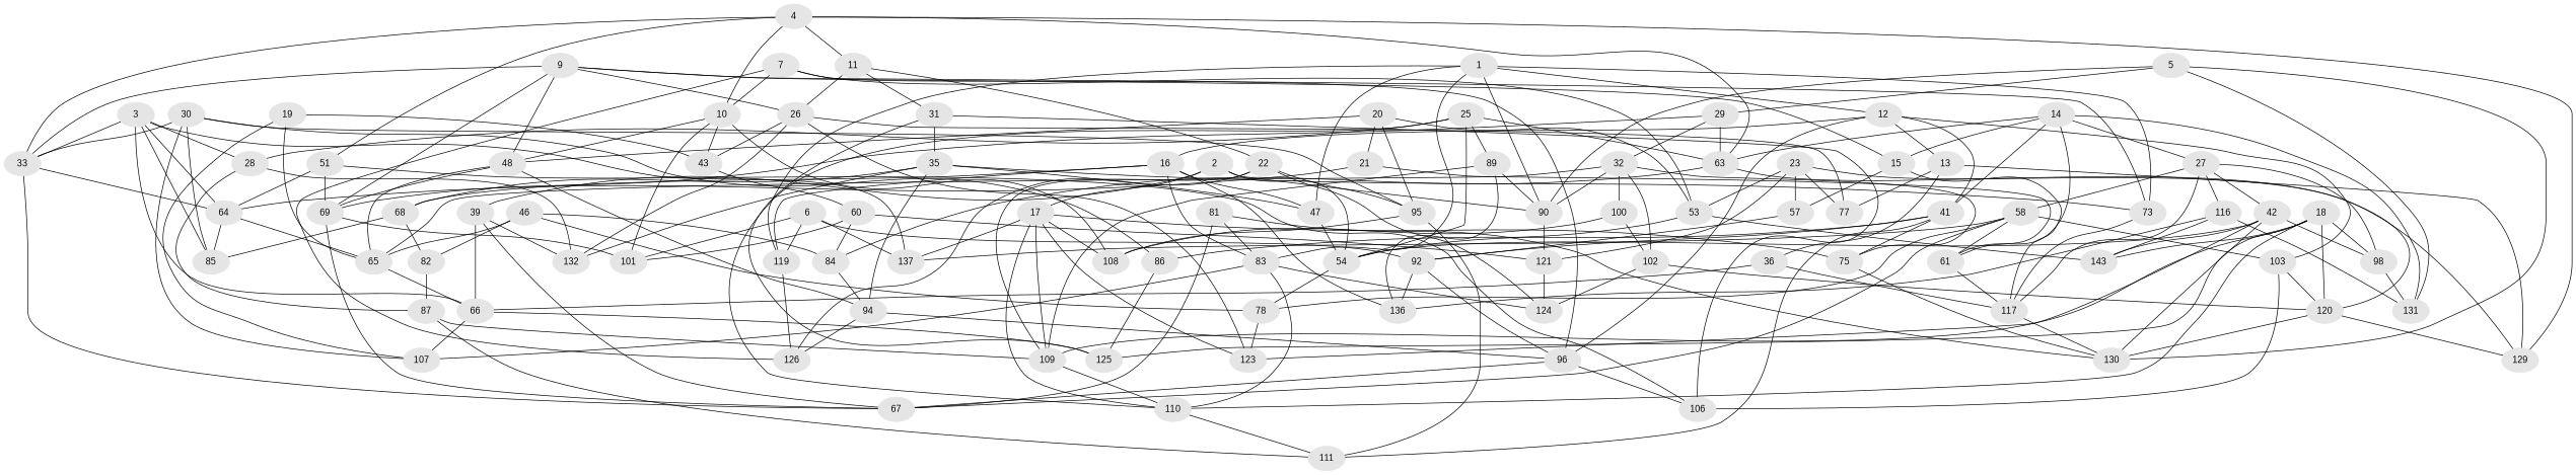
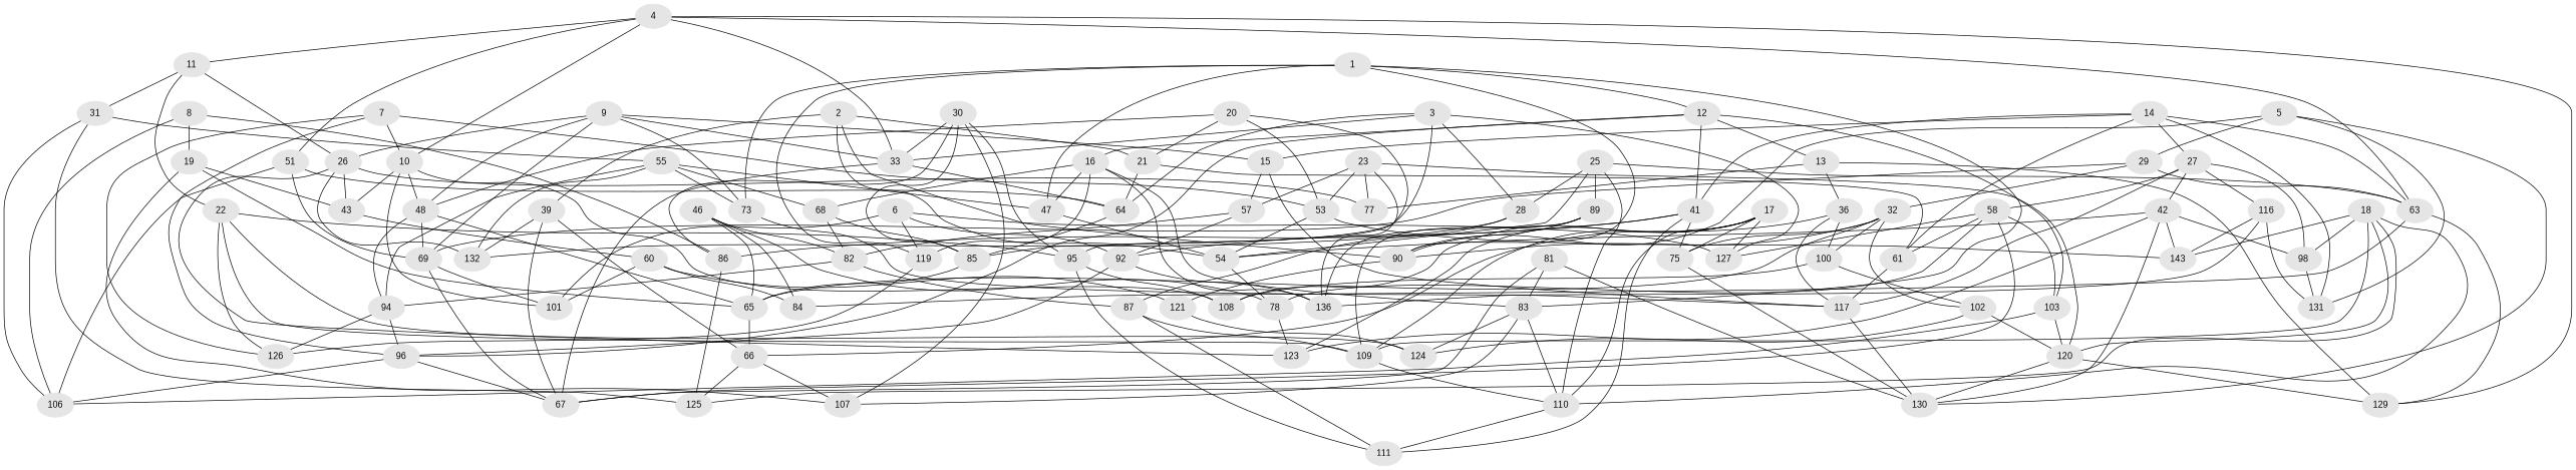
  graph {
    fontname="Liberation Sans"
    node [color=gray90 fontname="Liberation Sans" style=filled]
    edge [fontname="Liberation Sans"]
    1 [super="+55"]
    12 [super="+38"]
    47
    73
    83 [super="+115"]
    90 [super="+112"]
    119
    96 [super="+141"]
    13
    16 [super="+34"]
    41 [super="+49"]
    103
    54 [super="+88"]
    117 [super="+135"]
    110 [super="+137"]
    107
    124
    121
    126
    2
    21
    39
    64 [super="+72"]
    61
    66 [super="+140"]
    132
    n27 [label=67 super="+118"]
    78
    3 [super="+56"]
    28
    33 [super="+40"]
    85
-   127 [label=137]
+   127
    87
    65 [super="+138"]
    125
    4 [super="+45"]
    10 [super="+24"]
    11
    51
    63 [super="+91"]
    129
    101
    48 [super="+93"]
    43
    108
    26 [super="+105"]
    22 [super="+67"]
    31
    106 [super="+113"]
    69 [super="+80"]
    84
    5
    29
    130 [super="+134"]
    131
    32 [super="+74"]
    92 [super="+114"]
    136
    6
    7 [super="+70"]
    53 [super="+133"]
    143
+   8
    19
    86
    94 [super="+99"]
    9 [super="+104"]
    15
    57
    77
    123
    60
    109 [super="+128"]
    95
-   35 [super="+52"]
+   35 [super="+52" label=55]
    36
    68
    75
    111
    120 [super="+139"]
    100
    14 [super="+71"]
    27 [super="+142"]
    98
    42 [super="+62"]
    58 [super="+59"]
    116
    82
    17 [super="+44"]
    18 [super="+76"]
    20
    23 [super="+79"]
    25 [super="+122"]
    89
    102
    30 [super="+50"]
    81
    46
    1 -- 12
    1 -- 47
    1 -- 73
    1 -- 83
    1 -- 90
    1 -- 119
    12 -- 96
    12 -- 13
    12 -- 16
    12 -- 41
    12 -- 103
    47 -- 54
    73 -- 117
    83 -- 110
    83 -- 107
    83 -- 124
    90 -- 121
    119 -- 126
    96 -- n27
    96 -- 106
    13 -- 129
    13 -- 77
    13 -- 36
    16 -- 47
    16 -- 83
    16 -- 119
    16 -- 136
    16 -- 68
    41 -- 92
    41 -- 86
    41 -- 75
    41 -- 111
    103 -- 106
    103 -- 120
    54 -- 78
    117 -- 130
    110 -- 111
    121 -- 124
    2 -- 90
    2 -- 54
-   2 -- 17
+   2 -- 21
    2 -- 39
    21 -- 64
    21 -- 61
    39 -- 66
    39 -- 132
    39 -- n27
    64 -- 85
-   64 -- 65
+   85 -- 65
    61 -- 117
    66 -- 107
    66 -- 125
    78 -- 123
    3 -- 64
-   3 -- 66
    3 -- 28
    3 -- 33
    3 -- 85
    3 -- 127
    28 -- 132
    28 -- 87
    33 -- 64
    33 -- n27
    87 -- 109
    87 -- 111
    65 -- 66
    4 -- 33
    4 -- 10
    4 -- 11
    4 -- 51
    4 -- 63
    4 -- 129
    10 -- 101
    10 -- 48
    10 -- 43
    10 -- 108
    11 -- 26
    11 -- 22
    11 -- 31
    51 -- 64
    51 -- 106
    51 -- 69
    63 -- 129
    63 -- 84
    48 -- 65
    48 -- 69
    48 -- 94
    43 -- 60
    26 -- 132
    26 -- 43
    26 -- 77
    26 -- 123
    22 -- 124
    22 -- 126
    22 -- 109
    22 -- 95
    31 -- 125
    31 -- 106
    31 -- 35
    69 -- n27
    69 -- 101
-   84 -- 94
+   82 -- 94
    5 -- 90
    5 -- 29
    5 -- 130
    5 -- 131
    29 -- 63
    29 -- 69
    29 -- 32
    32 -- 90
    32 -- 65
    32 -- 75
    32 -- 100
    32 -- 102
    92 -- 96
    92 -- 136
    6 -- 119
    6 -- 127
    6 -- 101
    6 -- 92
    7 -- 96
    7 -- 126
    7 -- 10
    7 -- 53
    53 -- 54
    53 -- 143
+   8 -- 106
+   8 -- 19
+   8 -- 86
    19 -- 107
    19 -- 65
    19 -- 43
    86 -- 125
    94 -- 96
    94 -- 126
    9 -- 73
    9 -- 33
    9 -- 48
    9 -- 26
    9 -- 69
    9 -- 15
    15 -- 117
    15 -- 57
    57 -- 92
+   57 -- 82
    60 -- 121
    60 -- 101
    60 -- 84
    109 -- 110
    95 -- 108
    95 -- 111
    35 -- 47
    35 -- 73
    35 -- 132
    35 -- 94
    35 -- 68
    36 -- 117
    36 -- 66
+   36 -- 100
    68 -- 85
    68 -- 82
    75 -- 130
    120 -- 129
    120 -- 130
    100 -- 108
    100 -- 102
    14 -- 41
    14 -- 61
    14 -- 63
    14 -- 131
    14 -- 15
    14 -- 27
    27 -- 117
    27 -- 98
    27 -- 42
    27 -- 58
    27 -- 116
    98 -- 131
    42 -- 54
    42 -- 130
    42 -- 143
    42 -- 123
    42 -- 98
    58 -- 103
    58 -- 61
    58 -- n27
    58 -- 78
    58 -- 127
    116 -- 131
    116 -- 136
    116 -- 143
    82 -- 87
    17 -- 110
    17 -- 127
    17 -- 108
    17 -- 123
    17 -- 109
    17 -- 75
    18 -- 110
    18 -- 125
    18 -- 143
    18 -- 109
    18 -- 120
    18 -- 98
    20 -- 21
    20 -- 48
    20 -- 53
    20 -- 95
-   23 -- 121
+   23 -- 136
    23 -- 53 [weight=2]
    23 -- 57
    23 -- 77
    23 -- 120
    25 -- 54
    25 -- 110
    25 -- 28
    25 -- 63
    25 -- 89
    89 -- 90
    89 -- 136
    89 -- 109
    102 -- 124
    102 -- 120
    30 -- 107
    30 -- 33
    30 -- 85
    30 -- 86
    30 -- 95
    81 -- 83
    81 -- n27
    81 -- 130
    46 -- 78
    46 -- 65
    46 -- 84
    46 -- 82
  }
